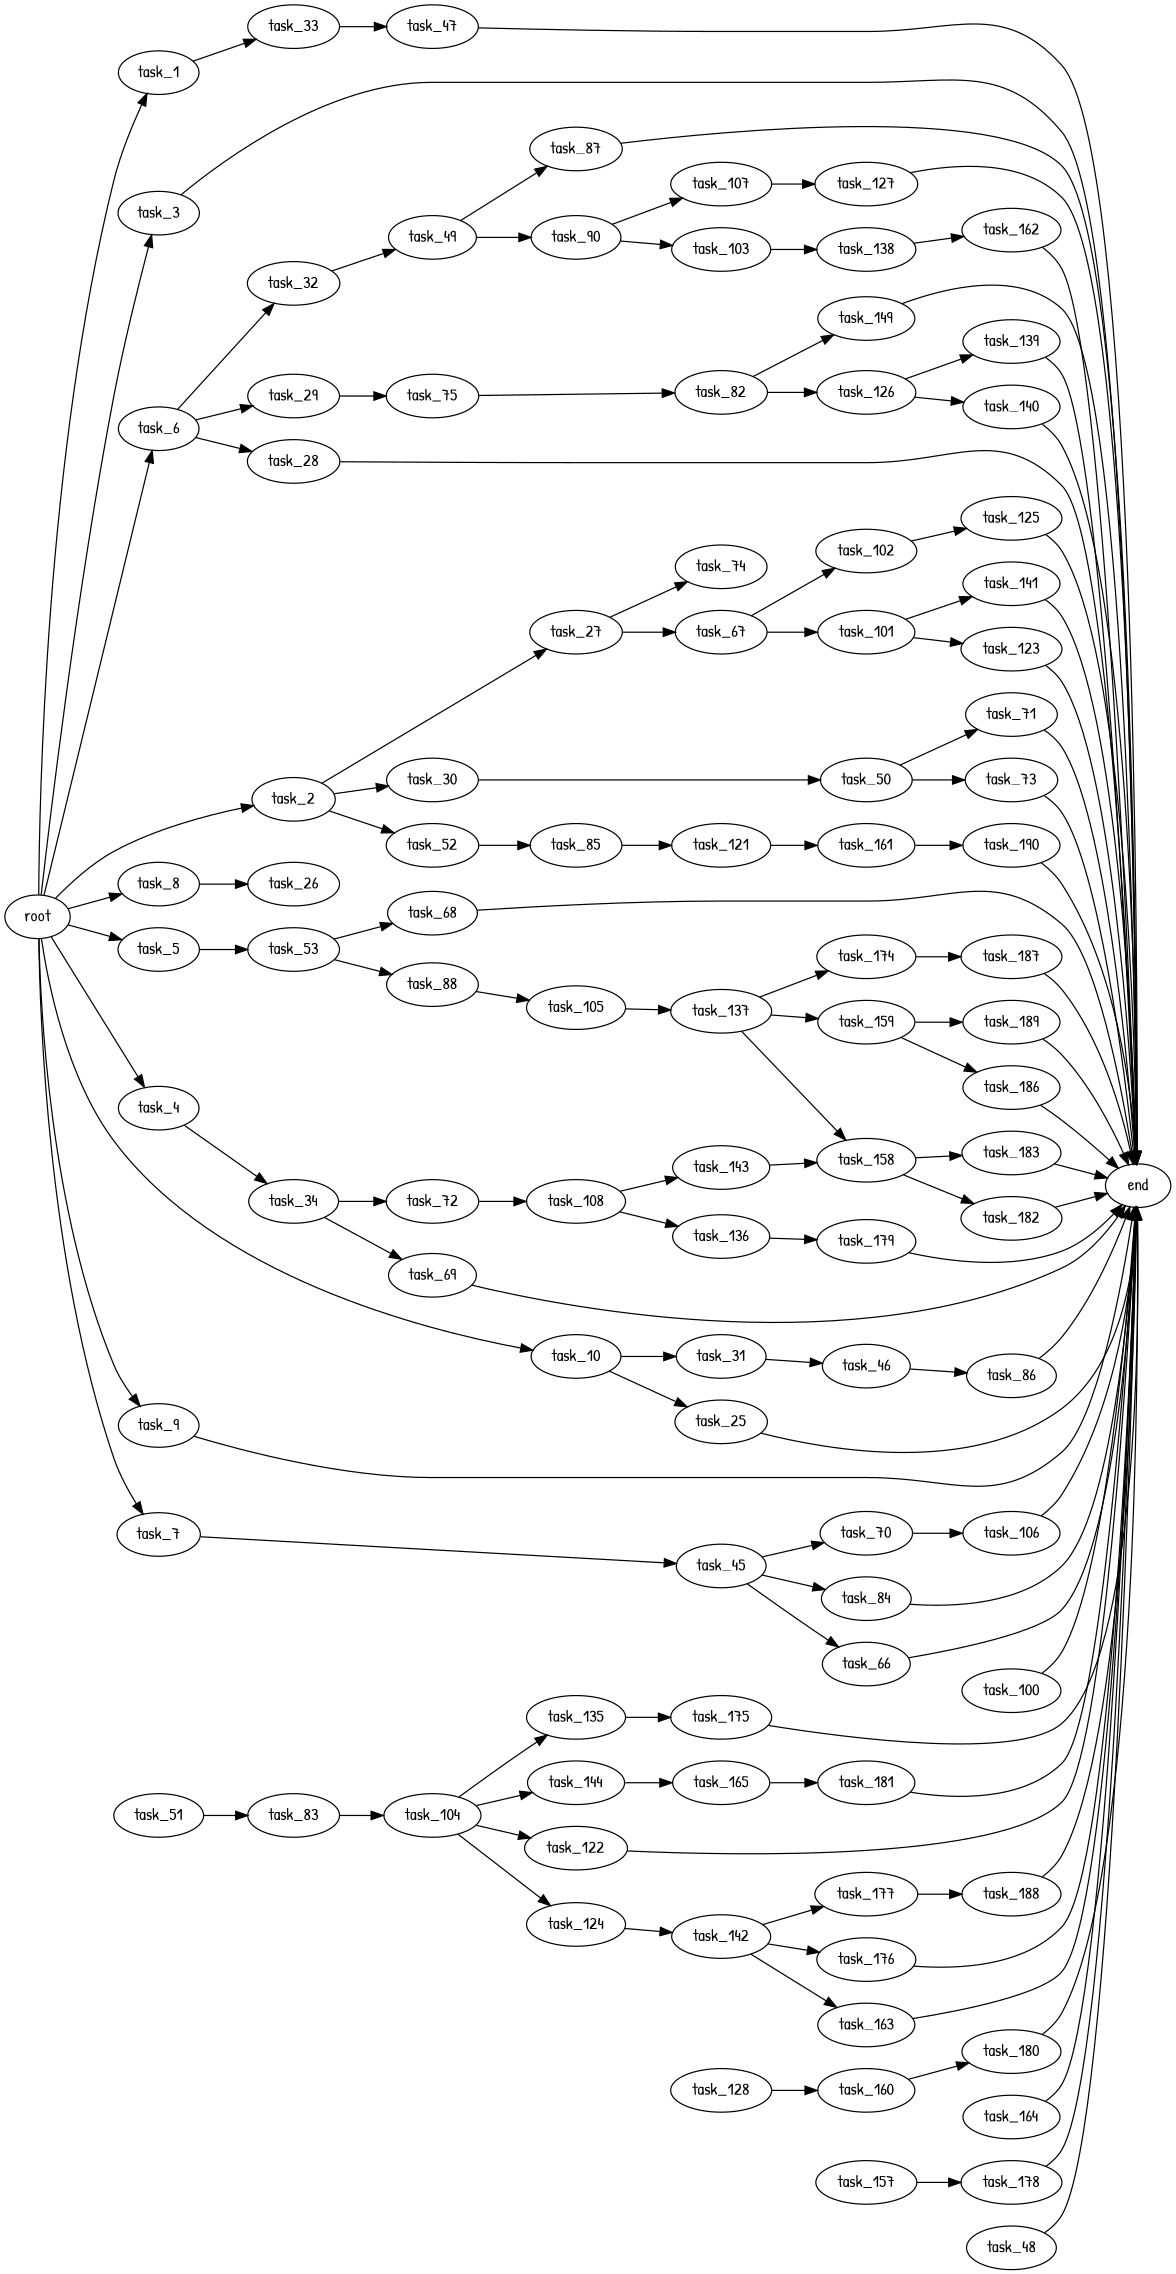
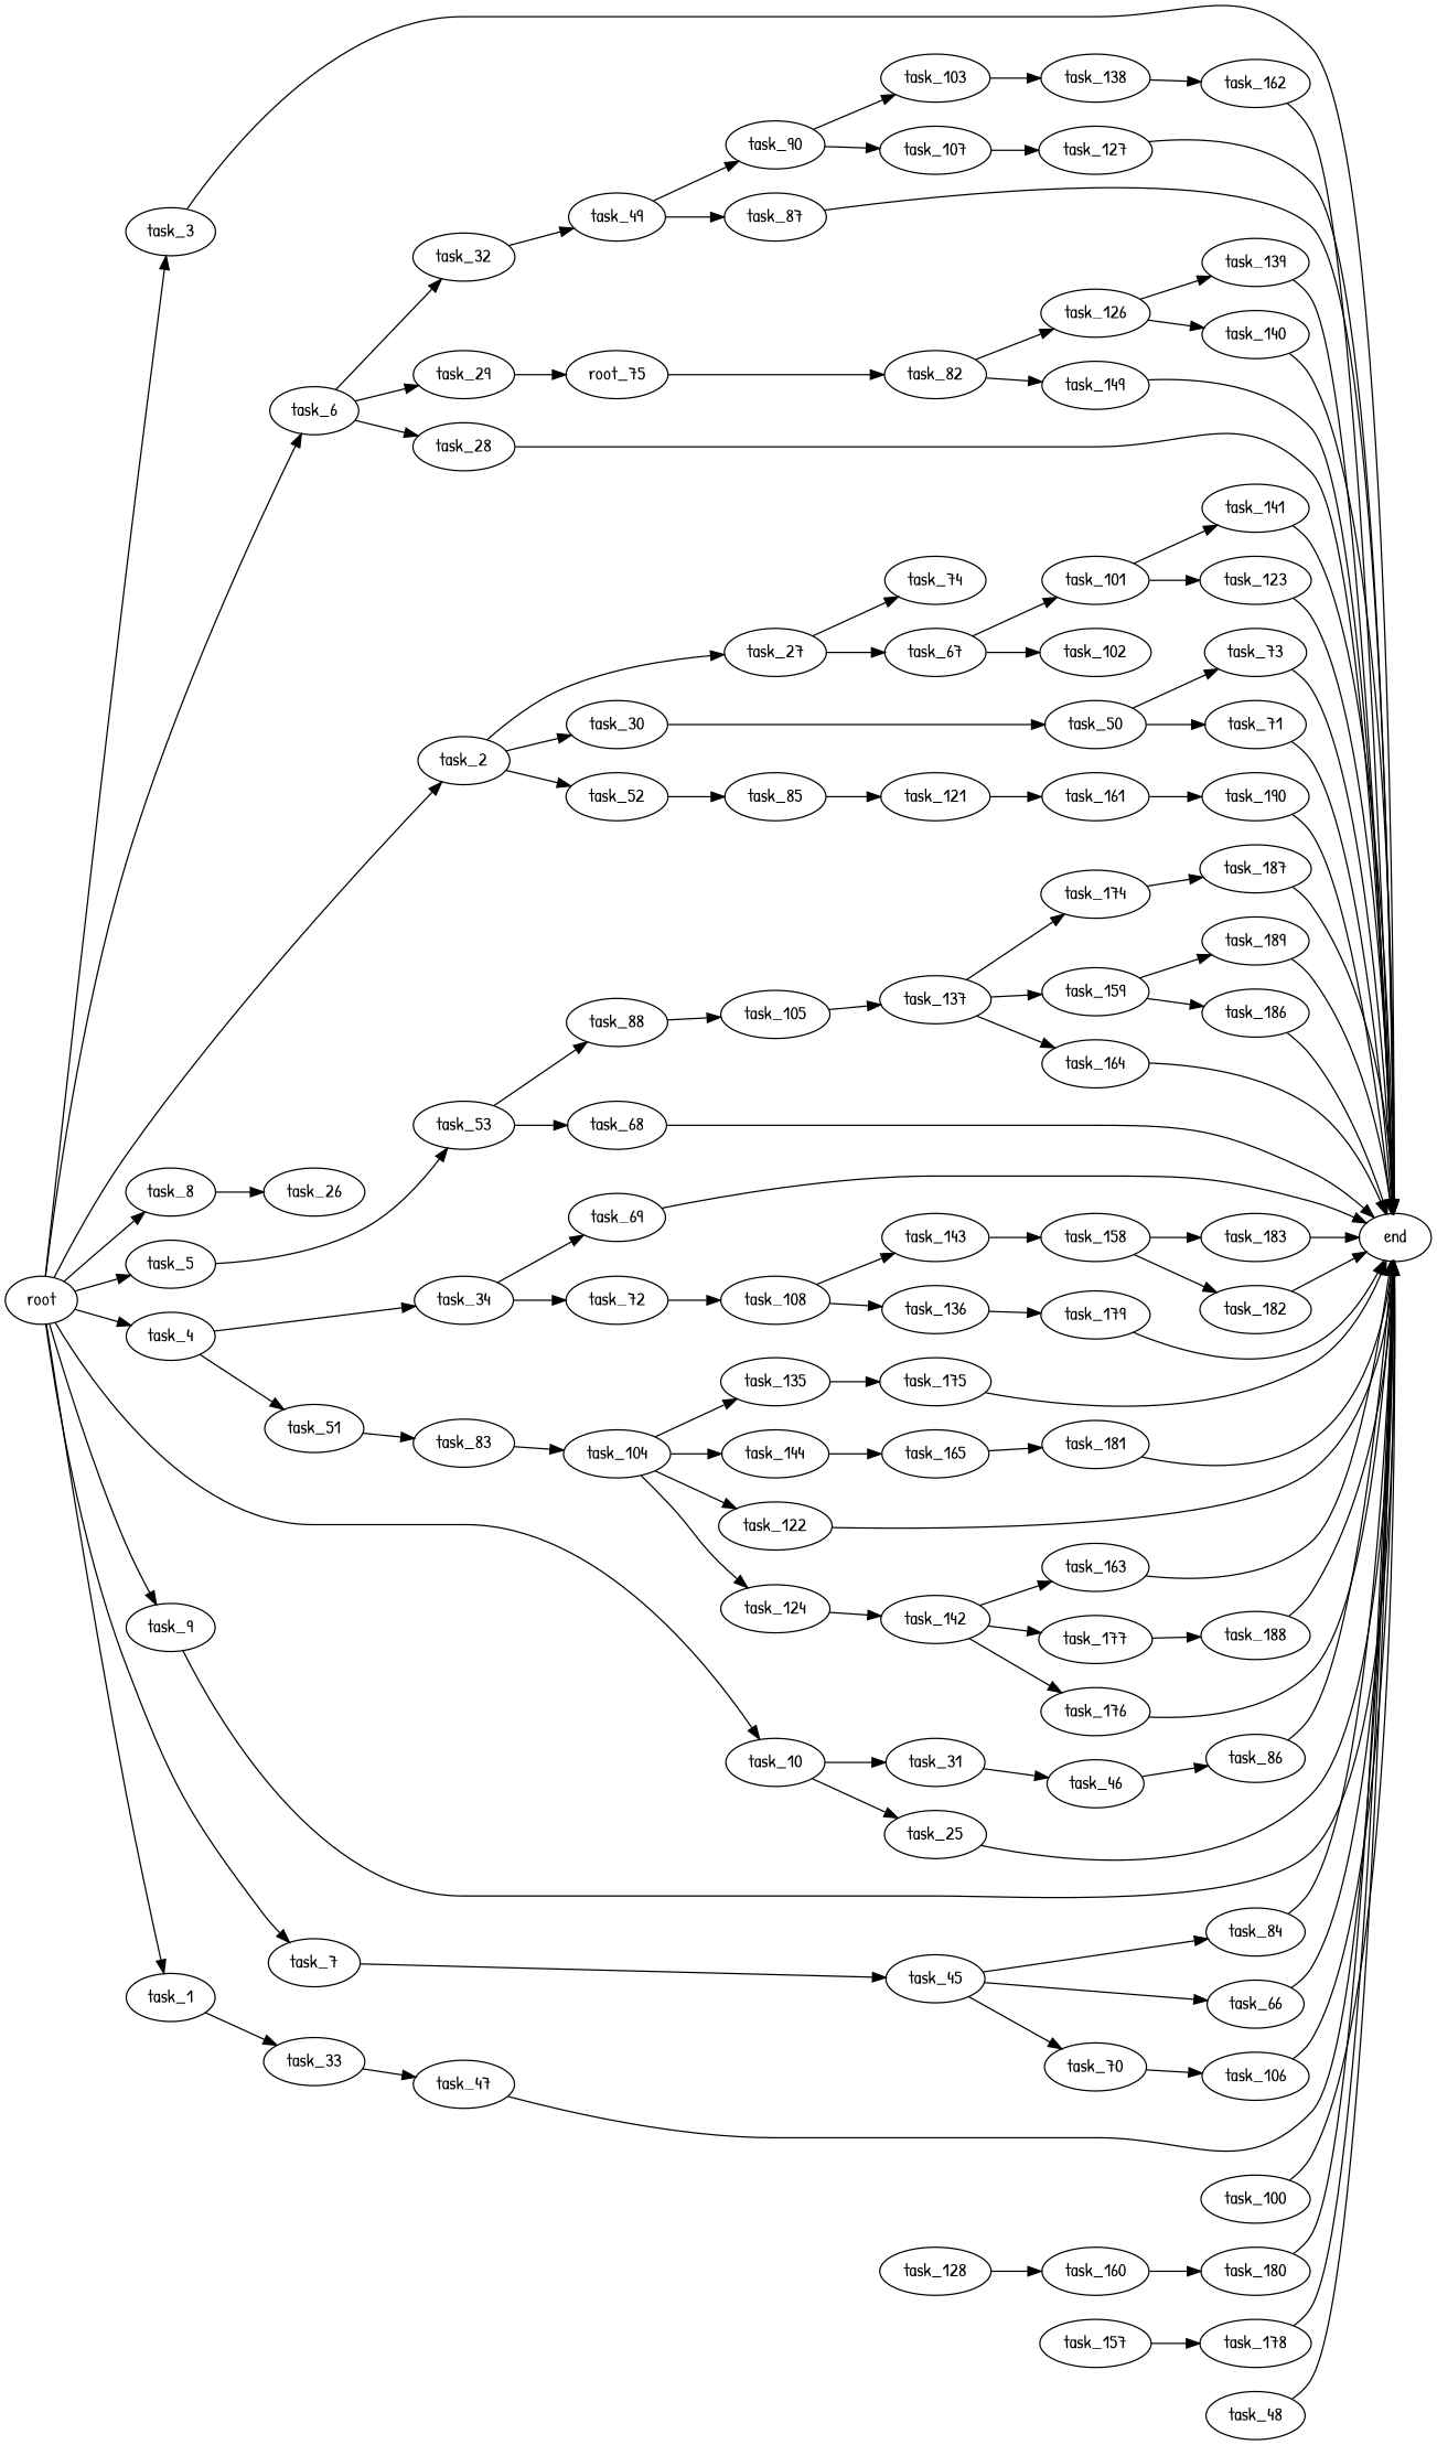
  digraph {
    fontname="Patrick Hand"
    rankdir=LR
    node [fontname="Patrick Hand"]
    edge [fontname="Patrick Hand"]
    task_73
    end
    task_45
    task_84
    task_66
    task_70
    task_106
    task_100
    task_47
    task_90
    task_103
    task_107
    task_138
    task_127
    task_3
    task_6
    task_32
    task_29
    task_28
    task_49
-   task_75
+   task_75 [label=root_75]
    task_141
    task_2
    task_27
    task_30
    task_52
    task_74
    task_67
    task_50
    task_85
    task_104
    task_135
    task_144
    task_122
    task_124
    task_175
    task_165
    task_142
    task_8
    task_26
-   task_125
    task_163
    task_69
    task_53
    task_88
    task_68
    task_105
    task_87
    task_187
    task_86
    task_177
    task_188
    task_34
    task_72
    task_108
    task_33
    task_189
    task_162
    task_71
    task_160
    task_180
    task_137
    task_174
    task_159
    task_164
    task_157
    task_178
    task_5
    task_48
    task_4
    task_51
    task_83
    task_176
    task_181
    task_31
    task_46
    task_82
    task_126
    n79 [label=task_149]
    task_139
    task_140
    task_10
    task_25
    task_161
    task_190
    task_9
    task_121
    task_128
    task_186
    task_101
    task_102
    task_179
    task_143
    task_158
    task_183
    task_182
    root
    task_7
    task_1
    task_136
    task_123
    task_73 -> end
    task_45 -> task_84
    task_45 -> task_66
    task_45 -> task_70
    task_84 -> end
    task_66 -> end
    task_70 -> task_106
    task_106 -> end
    task_100 -> end
    task_47 -> end
    task_90 -> task_103
    task_90 -> task_107
    task_103 -> task_138
    task_107 -> task_127
    task_138 -> task_162
    task_127 -> end
    task_3 -> end
    task_6 -> task_32
    task_6 -> task_29
    task_6 -> task_28
    task_32 -> task_49
    task_29 -> task_75
    task_28 -> end
    task_49 -> task_90
    task_49 -> task_87
    task_75 -> task_82
    task_141 -> end
    task_2 -> task_27
    task_2 -> task_30
    task_2 -> task_52
    task_27 -> task_74
    task_27 -> task_67
    task_30 -> task_50
    task_52 -> task_85
    task_67 -> task_101
    task_67 -> task_102
    task_50 -> task_73
    task_50 -> task_71
    task_85 -> task_121
    task_104 -> task_135
    task_104 -> task_144
    task_104 -> task_122
    task_104 -> task_124
    task_135 -> task_175
    task_144 -> task_165
    task_122 -> end
    task_124 -> task_142
    task_175 -> end
    task_165 -> task_181
    task_142 -> task_163
    task_142 -> task_177
    task_142 -> task_176
    task_8 -> task_26
-   task_125 -> end
    task_163 -> end
    task_69 -> end
    task_53 -> task_88
    task_53 -> task_68
    task_88 -> task_105
    task_68 -> end
    task_105 -> task_137
    task_87 -> end
    task_187 -> end
    task_86 -> end
    task_177 -> task_188
    task_188 -> end
    task_34 -> task_69
    task_34 -> task_72
    task_72 -> task_108
    task_108 -> task_143
    task_108 -> task_136
    task_33 -> task_47
    task_189 -> end
    task_162 -> end
    task_71 -> end
    task_160 -> task_180
    task_180 -> end
    task_137 -> task_174
    task_137 -> task_159
-   task_137 -> task_158
+   task_137 -> task_164
    task_174 -> task_187
    task_159 -> task_189
    task_159 -> task_186
    task_164 -> end
    task_157 -> task_178
    task_178 -> end
    task_5 -> task_53
    task_48 -> end
    task_4 -> task_34
+   task_4 -> task_51
    task_51 -> task_83
    task_83 -> task_104
    task_176 -> end
    task_181 -> end
    task_31 -> task_46
    task_46 -> task_86
    task_82 -> task_126
    task_82 -> n79
    task_126 -> task_139
    task_126 -> task_140
    n79 -> end
    task_139 -> end
    task_140 -> end
    task_10 -> task_31
    task_10 -> task_25
    task_25 -> end
    task_161 -> task_190
    task_190 -> end
    task_9 -> end
    task_121 -> task_161
    task_128 -> task_160
    task_186 -> end
    task_101 -> task_141
    task_101 -> task_123
-   task_102 -> task_125
    task_179 -> end
    task_143 -> task_158
    task_158 -> task_183
    task_158 -> task_182
    task_183 -> end
    task_182 -> end
    root -> task_3
    root -> task_6
    root -> task_2
    root -> task_8
    root -> task_5
    root -> task_4
    root -> task_10
    root -> task_9
    root -> task_7
    root -> task_1
    task_7 -> task_45
    task_1 -> task_33
    task_136 -> task_179
    task_123 -> end
  }
